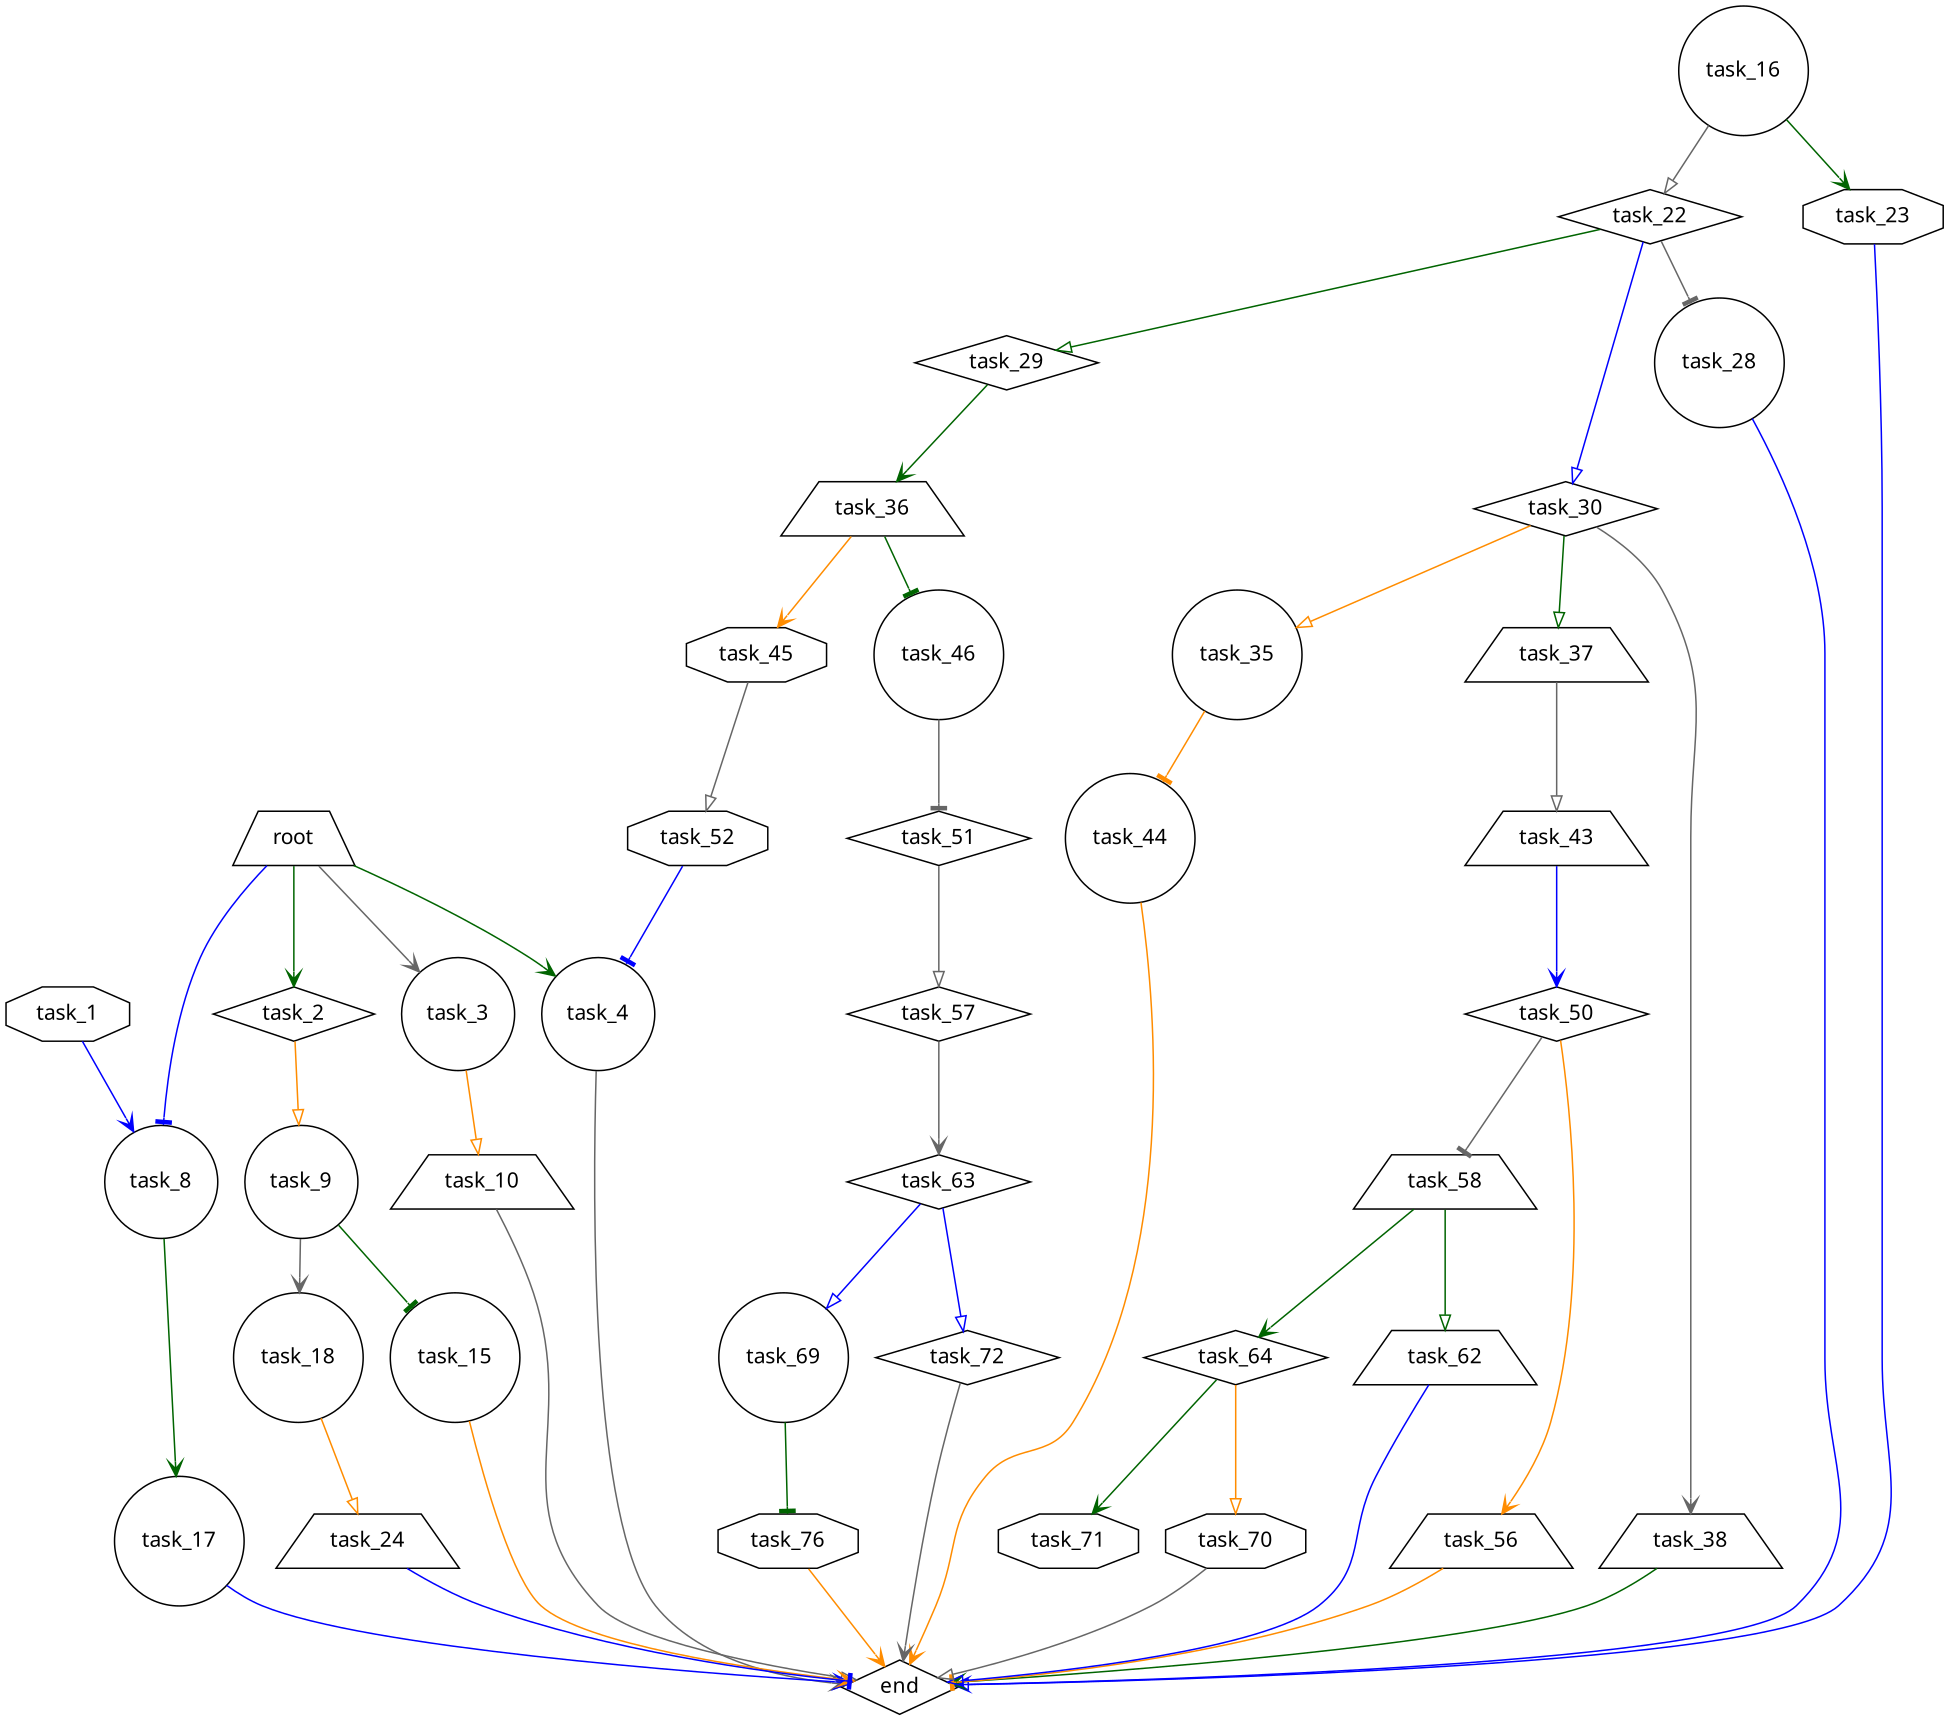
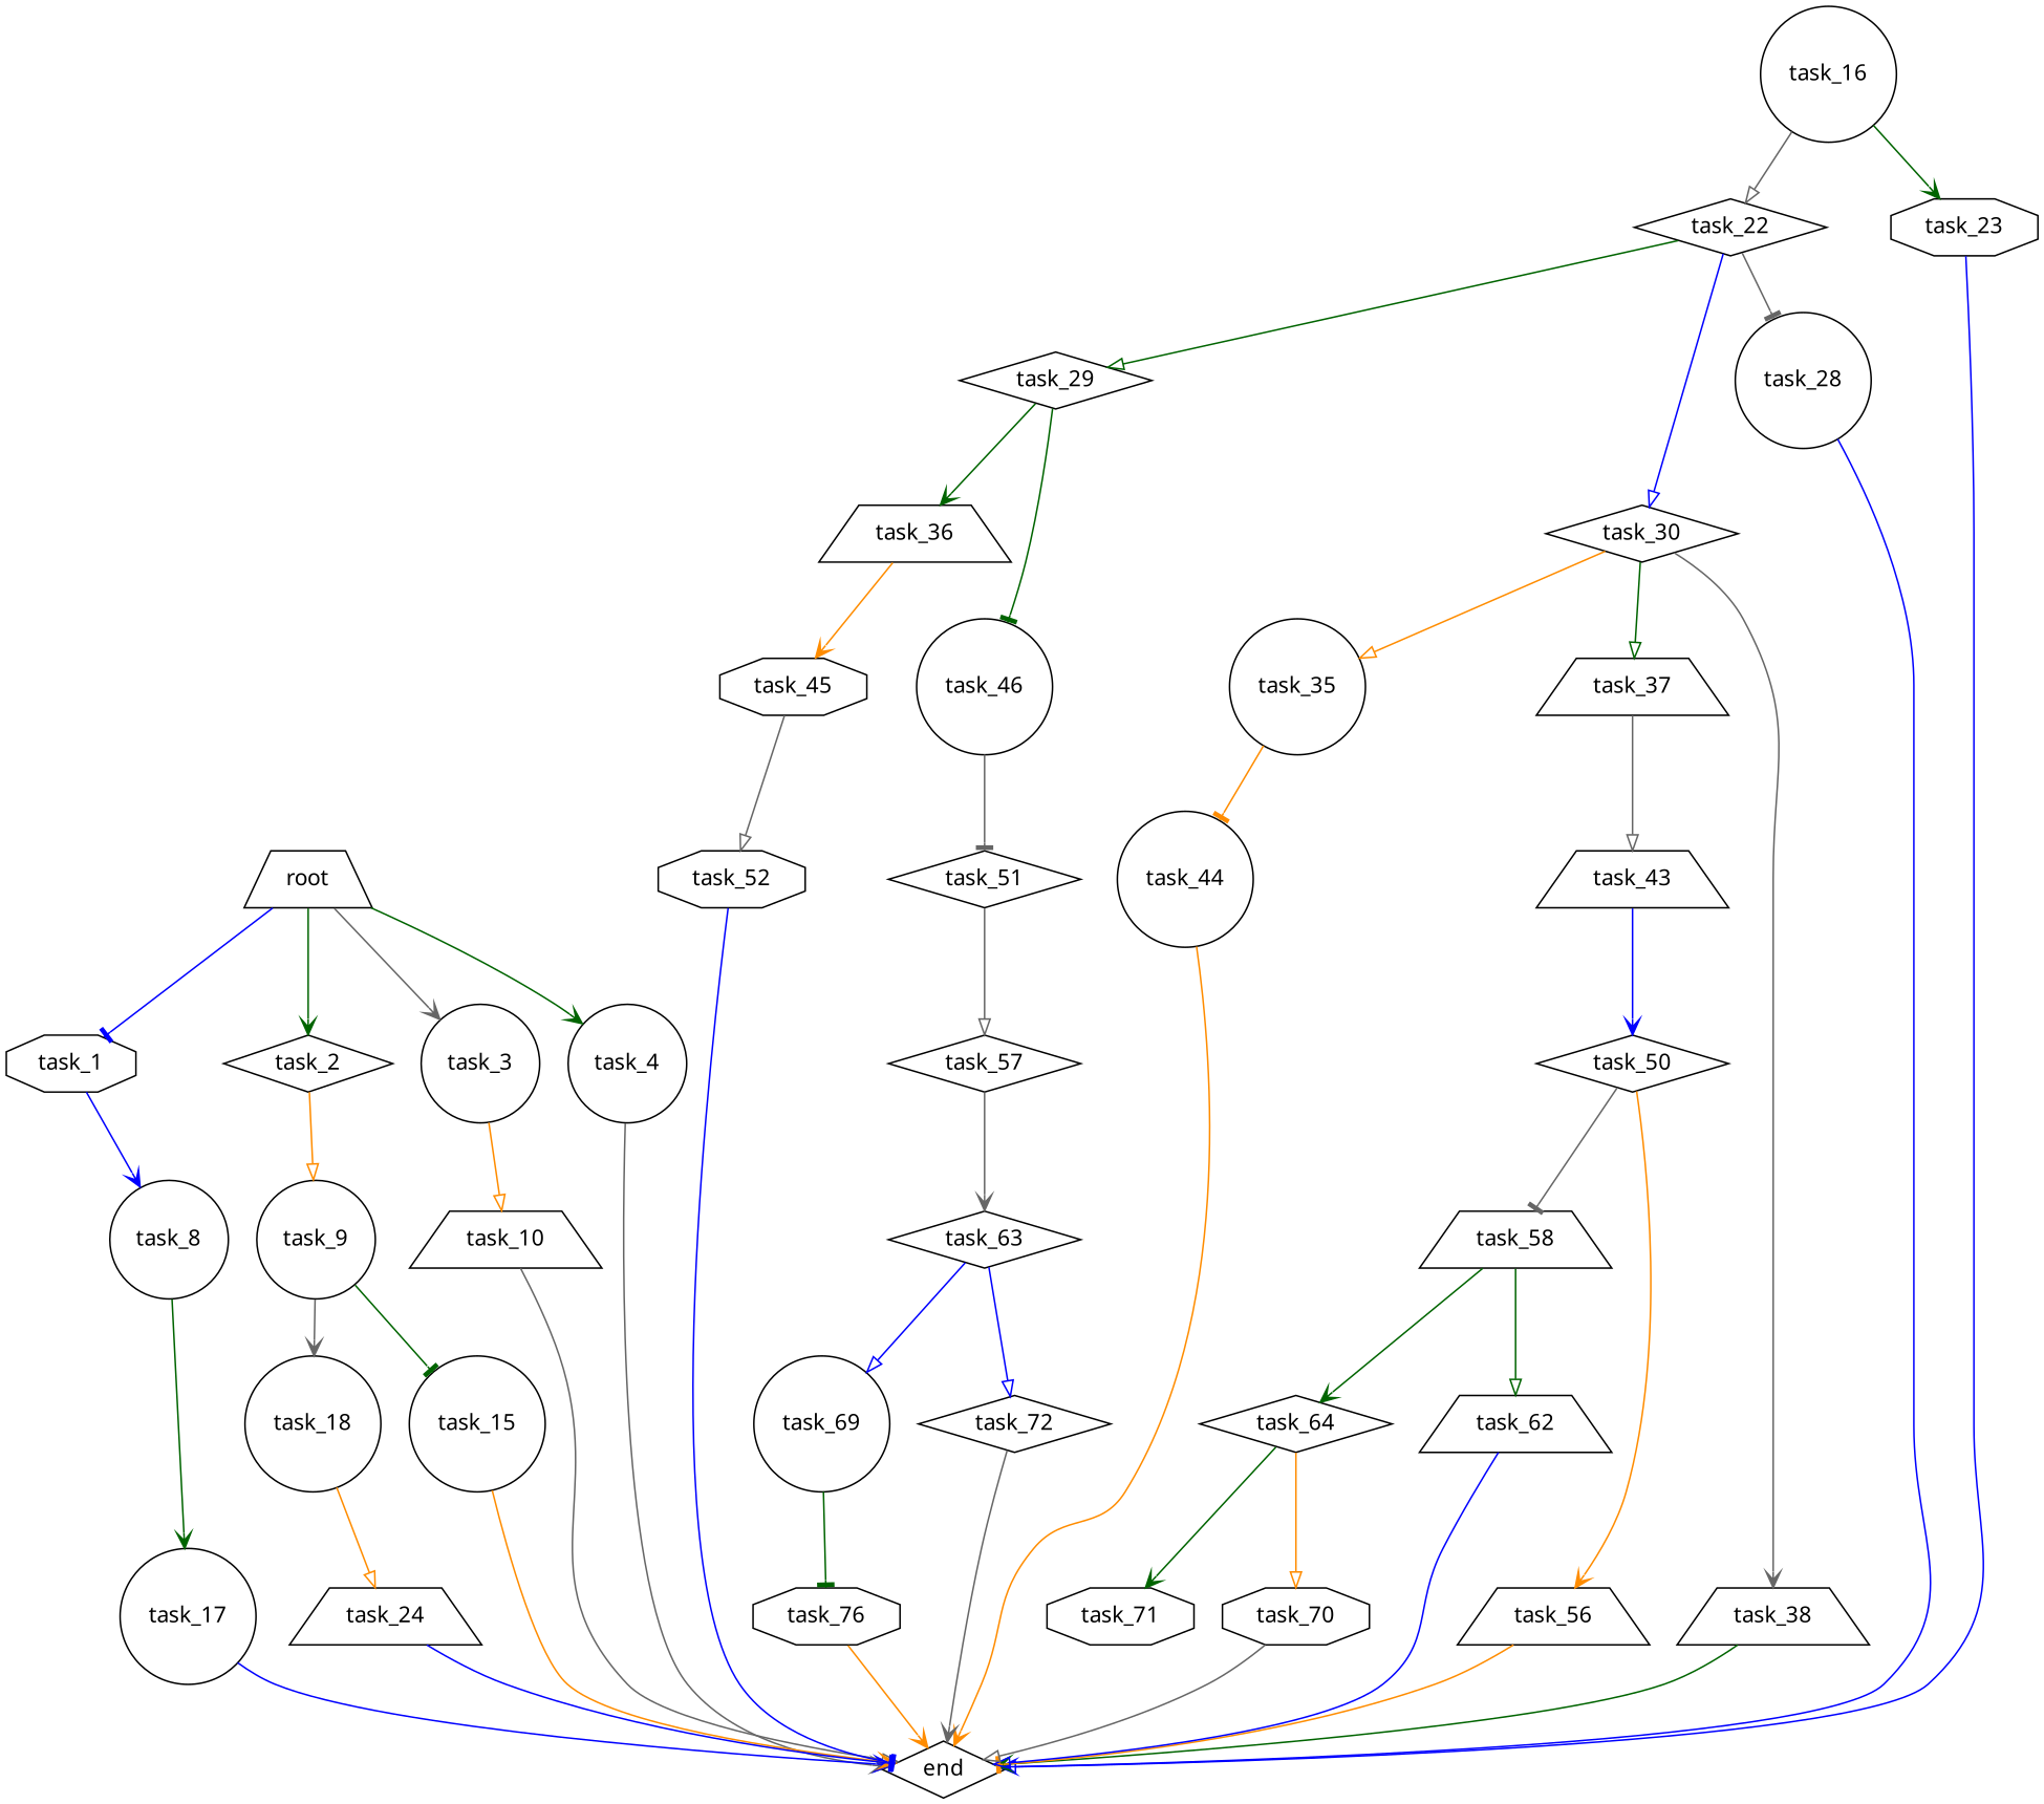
  digraph {
    fontname="Noto Sans"
    node [fontname="Noto Sans" shape=circle]
    edge [arrowhead=vee color=gray40 fontname="Noto Sans"]
    root [shape=trapezium]
    task_1 [shape=octagon]
    task_2 [shape=diamond]
    task_3
    task_4
    task_8
    task_9
    task_10 [shape=trapezium]
    end [shape=diamond]
    task_17
    task_15
    task_18
    task_22 [shape=diamond]
    task_16
    task_23 [shape=octagon]
    task_24 [shape=trapezium]
    task_28
    task_29 [shape=diamond]
    task_30 [shape=diamond]
    task_36 [shape=trapezium]
    task_35
    task_37 [shape=trapezium]
    task_38 [shape=trapezium]
    task_45 [shape=octagon]
    task_46
    task_44
    task_43 [shape=trapezium]
    task_52 [shape=octagon]
    task_51 [shape=diamond]
    task_50 [shape=diamond]
    task_56 [shape=trapezium]
    task_58 [shape=trapezium]
    task_57 [shape=diamond]
    task_62 [shape=trapezium]
    task_64 [shape=diamond]
    task_63 [shape=diamond]
    task_69
    task_72 [shape=diamond]
    task_70 [shape=octagon]
    task_71 [shape=octagon]
    task_76 [shape=octagon]
-   root -> task_8 [arrowhead=tee color=blue]
+   root -> task_1 [arrowhead=tee color=blue]
    root -> task_2 [color=darkgreen]
    root -> task_3
    root -> task_4 [color=darkgreen]
    task_1 -> task_8 [color=blue]
    task_2 -> task_9 [arrowhead=onormal color=darkorange]
    task_3 -> task_10 [arrowhead=onormal color=darkorange]
    task_4 -> end
    task_8 -> task_17 [color=darkgreen]
    task_9 -> task_15 [arrowhead=tee color=darkgreen]
    task_9 -> task_18
    task_10 -> end [arrowhead=onormal]
    task_17 -> end [color=blue]
    task_15 -> end [color=darkorange]
    task_18 -> task_24 [arrowhead=onormal color=darkorange]
    task_22 -> task_28 [arrowhead=tee]
    task_22 -> task_29 [arrowhead=onormal color=darkgreen]
    task_22 -> task_30 [arrowhead=onormal color=blue]
    task_16 -> task_22 [arrowhead=onormal]
    task_16 -> task_23 [color=darkgreen]
    task_23 -> end [arrowhead=onormal color=blue]
    task_24 -> end [arrowhead=tee color=blue]
    task_28 -> end [color=blue]
    task_29 -> task_36 [color=darkgreen]
    task_30 -> task_35 [arrowhead=onormal color=darkorange]
    task_30 -> task_37 [arrowhead=onormal color=darkgreen]
    task_30 -> task_38
    task_36 -> task_45 [color=darkorange]
-   task_36 -> task_46 [arrowhead=tee color=darkgreen]
+   task_29 -> task_46 [arrowhead=tee color=darkgreen]
    task_35 -> task_44 [arrowhead=tee color=darkorange]
    task_37 -> task_43 [arrowhead=onormal]
    task_38 -> end [color=darkgreen]
    task_45 -> task_52 [arrowhead=onormal]
    task_46 -> task_51 [arrowhead=tee]
    task_44 -> end [color=darkorange]
    task_43 -> task_50 [color=blue]
-   task_52 -> task_4 [arrowhead=tee color=blue]
+   task_52 -> end [arrowhead=tee color=blue]
    task_51 -> task_57 [arrowhead=onormal]
    task_50 -> task_56 [color=darkorange]
    task_50 -> task_58 [arrowhead=tee]
    task_56 -> end [arrowhead=tee color=darkorange]
    task_58 -> task_62 [arrowhead=onormal color=darkgreen]
    task_58 -> task_64 [color=darkgreen]
    task_57 -> task_63
    task_62 -> end [arrowhead=onormal color=blue]
    task_64 -> task_70 [arrowhead=onormal color=darkorange]
    task_64 -> task_71 [color=darkgreen]
    task_63 -> task_69 [arrowhead=onormal color=blue]
    task_63 -> task_72 [arrowhead=onormal color=blue]
    task_69 -> task_76 [arrowhead=tee color=darkgreen]
    task_72 -> end
    task_70 -> end [arrowhead=onormal]
    task_76 -> end [color=darkorange]
  }
